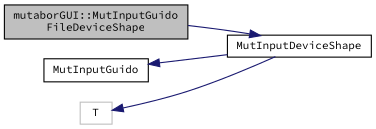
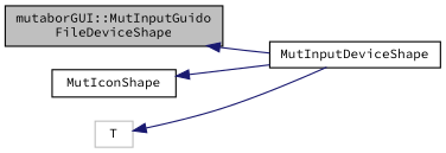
  digraph {
    fontname="Source Code Pro"
    rankdir=LR
    node [color=black fillcolor=white fontname="Source Code Pro" fontsize=10 shape=record style=filled]
    edge [color=midnightblue dir=back fontname="Source Code Pro" fontsize=10 labelfontname=Sans labelfontsize=10 style=solid]
    n1 [fillcolor=grey75 fontcolor=black height=0.2 label="mutaborGUI::MutInputGuido\lFileDeviceShape" width=0.4]
    n2 [height=0.2 label=MutInputDeviceShape width=0.4]
-   n3 [height=0.2 label=MutInputGuido width=0.4]
+   n3 [height=0.2 label=MutIconShape width=0.4]
    n4 [color=grey75 height=0.2 label=T width=0.4]
-   n2 -> n1
+   n1 -> n2
    n3 -> n2
    n4 -> n2
  }
